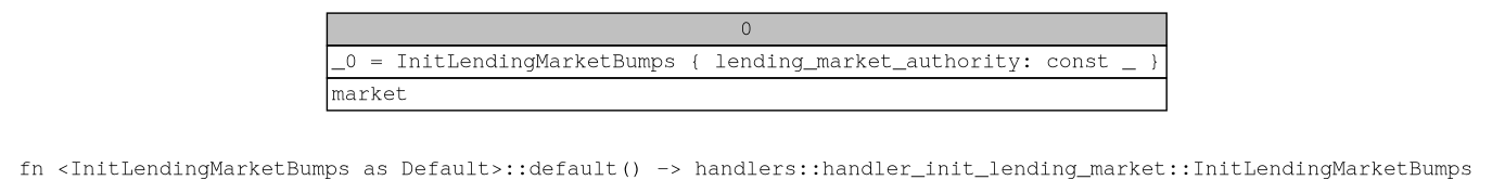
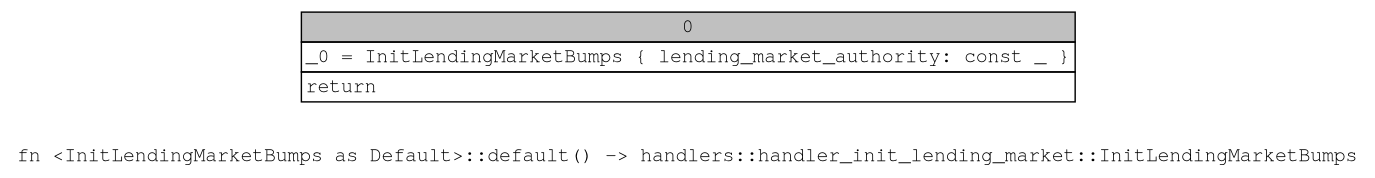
  digraph {
    fontname="Courier, monospace"
    label=<fn &lt;InitLendingMarketBumps as Default&gt;::default() -&gt; handlers::handler_init_lending_market::InitLendingMarketBumps<br align="left"/>>
-   n1 [fontname="Courier, monospace" label=<<table border="0" cellborder="1" cellspacing="0"><tr><td bgcolor="gray" align="center" colspan="1">0</td></tr><tr><td align="left" balign="left">_0 = InitLendingMarketBumps { lending_market_authority: const _ }<br/></td></tr><tr><td align="left">market</td></tr></table>> shape=none]
+   n1 [fontname="Courier, monospace" label=<<table border="0" cellborder="1" cellspacing="0"><tr><td bgcolor="gray" align="center" colspan="1">0</td></tr><tr><td align="left" balign="left">_0 = InitLendingMarketBumps { lending_market_authority: const _ }<br/></td></tr><tr><td align="left">return</td></tr></table>> shape=none]
  }
